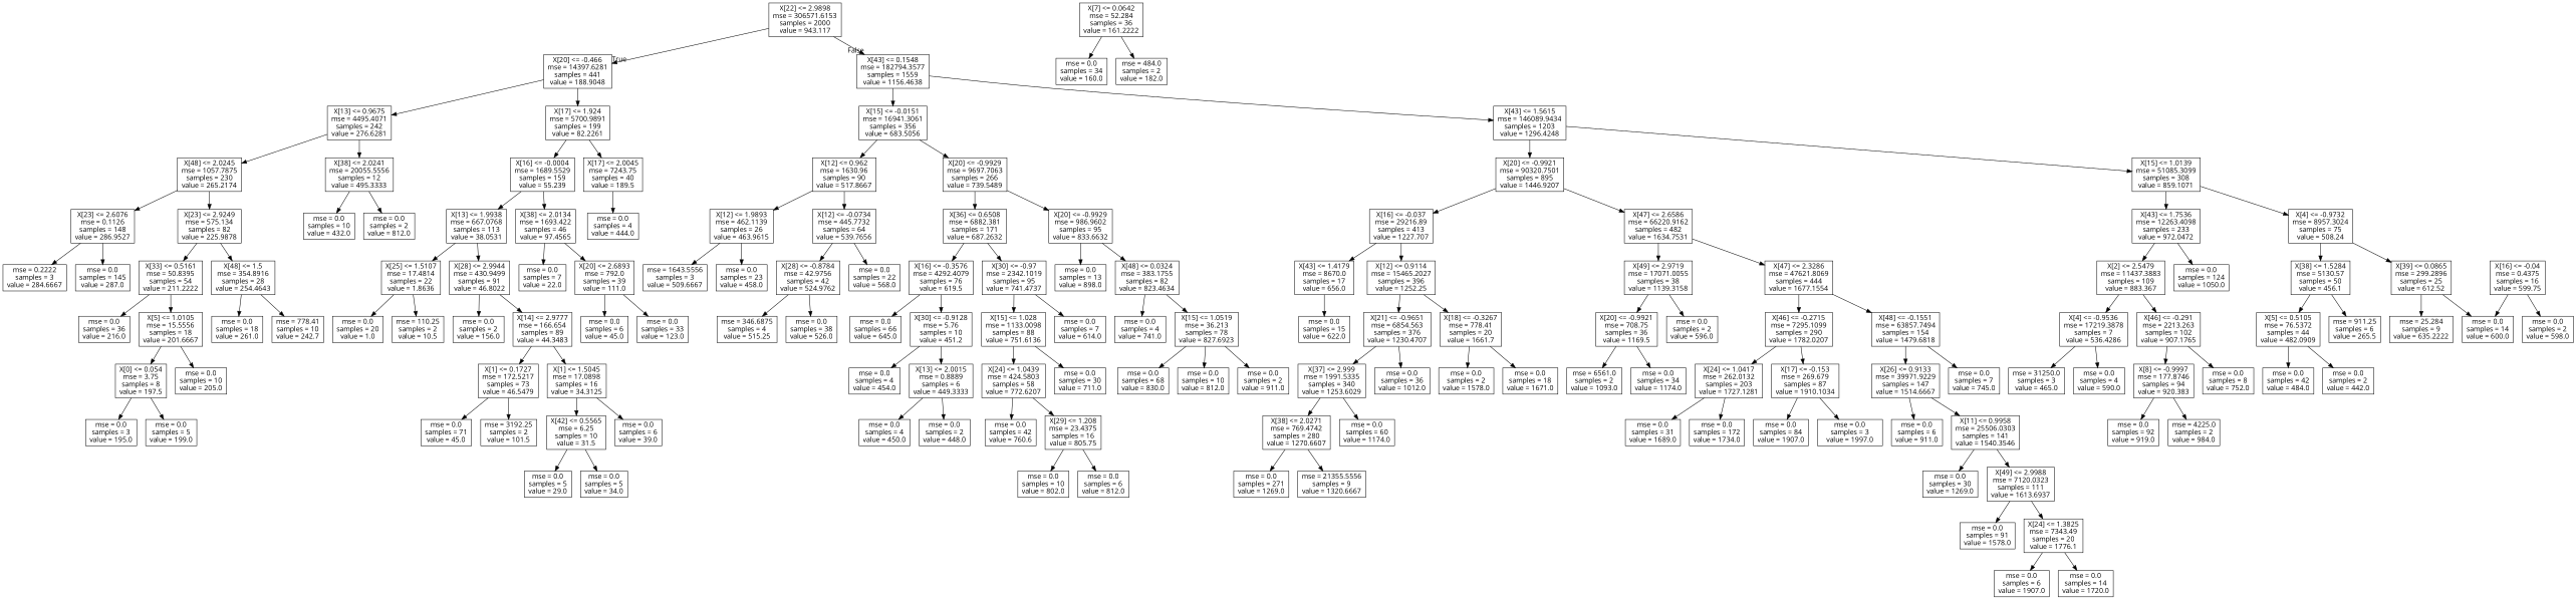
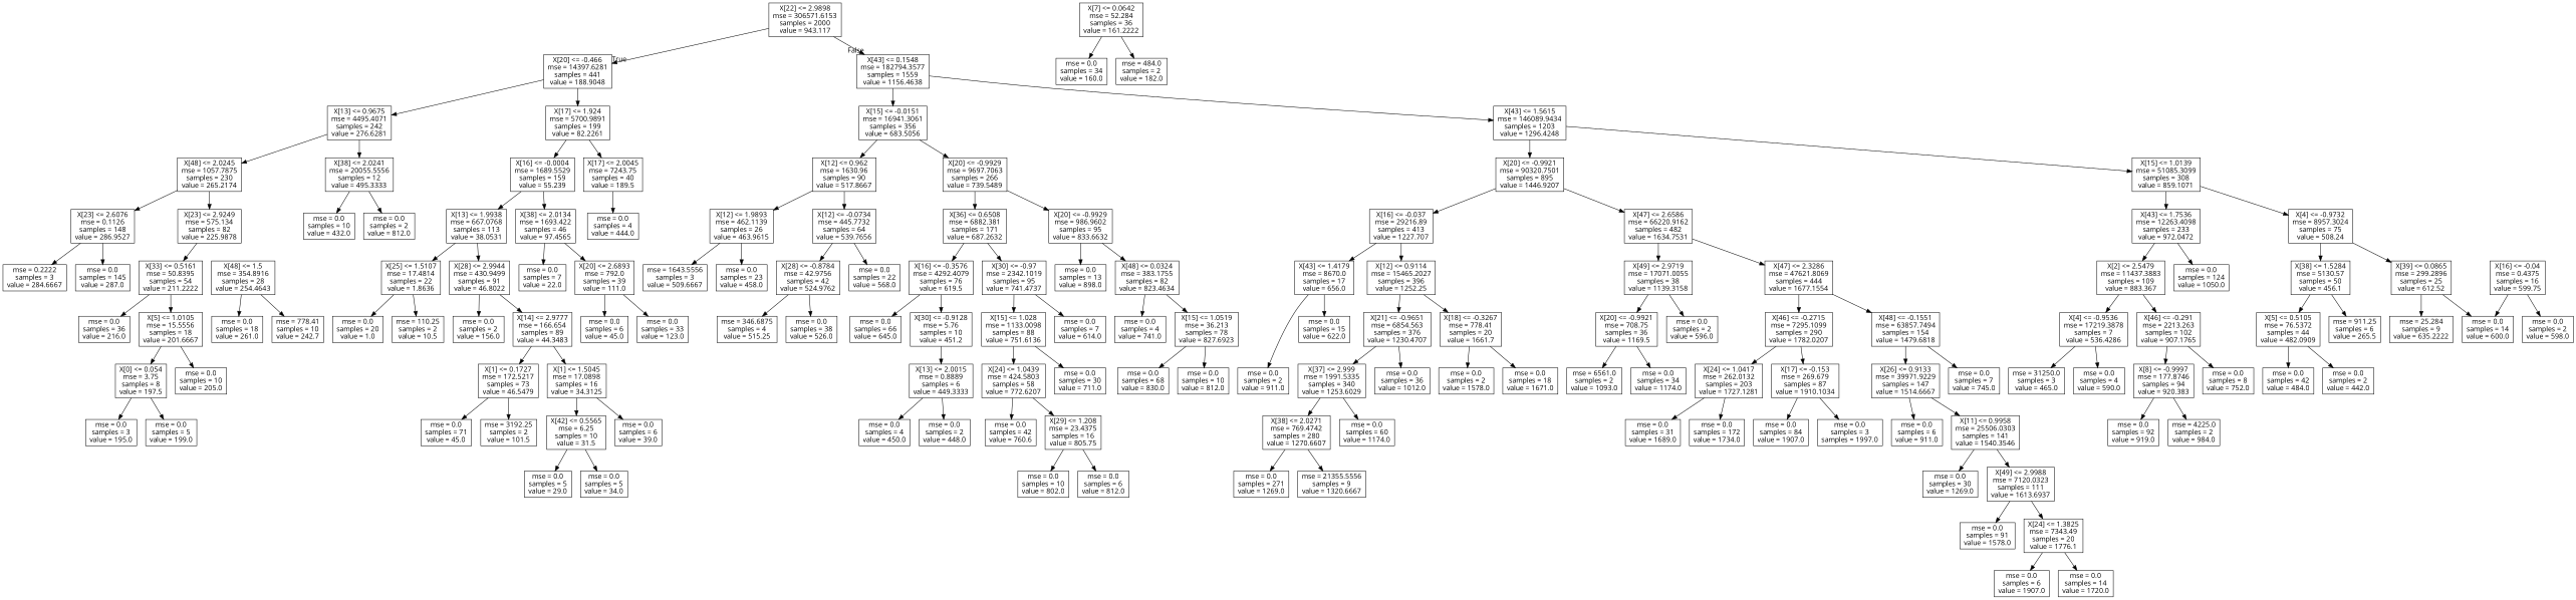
  digraph {
    fontname="Open Sans"
    node [fontname="Open Sans" shape=box]
    edge [fontname="Open Sans"]
    n1 [label="X[22] <= 2.9898\nmse = 306571.6153\nsamples = 2000\nvalue = 943.117"]
    n2 [label="X[20] <= -0.466\nmse = 14397.6281\nsamples = 441\nvalue = 188.9048"]
    n3 [label="X[43] <= 0.1548\nmse = 182794.3577\nsamples = 1559\nvalue = 1156.4638"]
    n4 [label="X[13] <= 0.9675\nmse = 4495.4071\nsamples = 242\nvalue = 276.6281"]
    n5 [label="X[17] <= 1.924\nmse = 5700.9891\nsamples = 199\nvalue = 82.2261"]
    n6 [label="X[15] <= -0.0151\nmse = 16941.3061\nsamples = 356\nvalue = 683.5056"]
    n7 [label="X[43] <= 1.5615\nmse = 146089.9434\nsamples = 1203\nvalue = 1296.4248"]
    n8 [label="X[48] <= 2.0245\nmse = 1057.7875\nsamples = 230\nvalue = 265.2174"]
    n9 [label="X[38] <= 2.0241\nmse = 20055.5556\nsamples = 12\nvalue = 495.3333"]
    n10 [label="X[16] <= -0.0004\nmse = 1689.5529\nsamples = 159\nvalue = 55.239"]
    n11 [label="X[17] <= 2.0045\nmse = 7243.75\nsamples = 40\nvalue = 189.5"]
    n12 [label="X[23] <= 2.9249\nmse = 575.134\nsamples = 82\nvalue = 225.9878"]
    n13 [label="X[23] <= 2.6076\nmse = 0.1126\nsamples = 148\nvalue = 286.9527"]
    n14 [label="mse = 0.0\nsamples = 2\nvalue = 812.0"]
    n15 [label="mse = 0.0\nsamples = 10\nvalue = 432.0"]
    n16 [label="X[48] <= 1.5\nmse = 354.8916\nsamples = 28\nvalue = 254.4643"]
    n17 [label="X[33] <= 0.5161\nmse = 50.8395\nsamples = 54\nvalue = 211.2222"]
    n18 [label="mse = 0.0\nsamples = 145\nvalue = 287.0"]
    n19 [label="mse = 0.2222\nsamples = 3\nvalue = 284.6667"]
    n20 [label="mse = 778.41\nsamples = 10\nvalue = 242.7"]
    n21 [label="mse = 0.0\nsamples = 18\nvalue = 261.0"]
    n22 [label="X[5] <= 1.0105\nmse = 15.5556\nsamples = 18\nvalue = 201.6667"]
    n23 [label="mse = 0.0\nsamples = 36\nvalue = 216.0"]
    n24 [label="mse = 0.0\nsamples = 10\nvalue = 205.0"]
    n25 [label="X[0] <= 0.054\nmse = 3.75\nsamples = 8\nvalue = 197.5"]
    n26 [label="mse = 0.0\nsamples = 3\nvalue = 195.0"]
    n27 [label="mse = 0.0\nsamples = 5\nvalue = 199.0"]
    n28 [label="X[38] <= 2.0134\nmse = 1693.422\nsamples = 46\nvalue = 97.4565"]
    n29 [label="X[13] <= 1.9938\nmse = 667.0768\nsamples = 113\nvalue = 38.0531"]
    n30 [label="mse = 0.0\nsamples = 4\nvalue = 444.0"]
    n31 [label="X[20] <= 2.6893\nmse = 792.0\nsamples = 39\nvalue = 111.0"]
    n32 [label="mse = 0.0\nsamples = 7\nvalue = 22.0"]
    n33 [label="X[28] <= 2.9944\nmse = 430.9499\nsamples = 91\nvalue = 46.8022"]
    n34 [label="X[25] <= 1.5107\nmse = 17.4814\nsamples = 22\nvalue = 1.8636"]
    n35 [label="mse = 0.0\nsamples = 33\nvalue = 123.0"]
    n36 [label="mse = 0.0\nsamples = 6\nvalue = 45.0"]
    n37 [label="X[14] <= 2.9777\nmse = 166.654\nsamples = 89\nvalue = 44.3483"]
    n38 [label="mse = 0.0\nsamples = 2\nvalue = 156.0"]
    n39 [label="mse = 110.25\nsamples = 2\nvalue = 10.5"]
    n40 [label="mse = 0.0\nsamples = 20\nvalue = 1.0"]
    n41 [label="X[1] <= 1.5045\nmse = 17.0898\nsamples = 16\nvalue = 34.3125"]
    n42 [label="X[1] <= 0.1727\nmse = 172.5217\nsamples = 73\nvalue = 46.5479"]
    n43 [label="X[42] <= 0.5565\nmse = 6.25\nsamples = 10\nvalue = 31.5"]
    n44 [label="mse = 0.0\nsamples = 6\nvalue = 39.0"]
    n45 [label="mse = 0.0\nsamples = 71\nvalue = 45.0"]
    n46 [label="mse = 3192.25\nsamples = 2\nvalue = 101.5"]
    n47 [label="mse = 0.0\nsamples = 5\nvalue = 29.0"]
    n48 [label="mse = 0.0\nsamples = 5\nvalue = 34.0"]
    n49 [label="X[7] <= 0.0642\nmse = 52.284\nsamples = 36\nvalue = 161.2222"]
    n50 [label="mse = 0.0\nsamples = 34\nvalue = 160.0"]
    n51 [label="mse = 484.0\nsamples = 2\nvalue = 182.0"]
    n52 [label="X[12] <= 0.962\nmse = 1630.96\nsamples = 90\nvalue = 517.8667"]
    n53 [label="X[20] <= -0.9929\nmse = 9697.7063\nsamples = 266\nvalue = 739.5489"]
    n54 [label="X[20] <= -0.9921\nmse = 90320.7501\nsamples = 895\nvalue = 1446.9207"]
    n55 [label="X[15] <= 1.0139\nmse = 51085.3099\nsamples = 308\nvalue = 859.1071"]
    n56 [label="X[12] <= -0.0734\nmse = 445.7732\nsamples = 64\nvalue = 539.7656"]
    n57 [label="X[12] <= 1.9893\nmse = 462.1139\nsamples = 26\nvalue = 463.9615"]
    n58 [label="X[20] <= -0.9929\nmse = 986.9602\nsamples = 95\nvalue = 833.6632"]
    n59 [label="X[36] <= 0.6508\nmse = 6882.381\nsamples = 171\nvalue = 687.2632"]
    n60 [label="mse = 0.0\nsamples = 22\nvalue = 568.0"]
    n61 [label="X[28] <= -0.8784\nmse = 42.9756\nsamples = 42\nvalue = 524.9762"]
    n62 [label="mse = 0.0\nsamples = 23\nvalue = 458.0"]
    n63 [label="mse = 1643.5556\nsamples = 3\nvalue = 509.6667"]
    n64 [label="mse = 0.0\nsamples = 38\nvalue = 526.0"]
    n65 [label="mse = 346.6875\nsamples = 4\nvalue = 515.25"]
    n66 [label="X[48] <= 0.0324\nmse = 383.1755\nsamples = 82\nvalue = 823.4634"]
    n67 [label="mse = 0.0\nsamples = 13\nvalue = 898.0"]
    n68 [label="X[30] <= -0.97\nmse = 2342.1019\nsamples = 95\nvalue = 741.4737"]
    n69 [label="X[16] <= -0.3576\nmse = 4292.4079\nsamples = 76\nvalue = 619.5"]
    n70 [label="X[15] <= 1.0519\nmse = 36.213\nsamples = 78\nvalue = 827.6923"]
    n71 [label="mse = 0.0\nsamples = 4\nvalue = 741.0"]
    n72 [label="mse = 0.0\nsamples = 10\nvalue = 812.0"]
    n73 [label="mse = 0.0\nsamples = 68\nvalue = 830.0"]
    n74 [label="mse = 0.0\nsamples = 7\nvalue = 614.0"]
    n75 [label="X[15] <= 1.028\nmse = 1133.0098\nsamples = 88\nvalue = 751.6136"]
    n76 [label="X[30] <= -0.9128\nmse = 5.76\nsamples = 10\nvalue = 451.2"]
    n77 [label="mse = 0.0\nsamples = 66\nvalue = 645.0"]
    n78 [label="X[24] <= 1.0439\nmse = 424.5803\nsamples = 58\nvalue = 772.6207"]
    n79 [label="mse = 0.0\nsamples = 30\nvalue = 711.0"]
    n80 [label="mse = 0.0\nsamples = 42\nvalue = 760.6"]
    n81 [label="X[29] <= 1.208\nmse = 23.4375\nsamples = 16\nvalue = 805.75"]
    n82 [label="mse = 0.0\nsamples = 10\nvalue = 802.0"]
    n83 [label="mse = 0.0\nsamples = 6\nvalue = 812.0"]
-   n84 [label="mse = 0.0\nsamples = 4\nvalue = 454.0"]
    n85 [label="X[13] <= 2.0015\nmse = 0.8889\nsamples = 6\nvalue = 449.3333"]
    n86 [label="mse = 0.0\nsamples = 4\nvalue = 450.0"]
    n87 [label="mse = 0.0\nsamples = 2\nvalue = 448.0"]
    n88 [label="X[47] <= 2.6586\nmse = 66220.9162\nsamples = 482\nvalue = 1634.7531"]
    n89 [label="X[16] <= -0.037\nmse = 29216.89\nsamples = 413\nvalue = 1227.707"]
    n90 [label="X[4] <= -0.9732\nmse = 8957.3024\nsamples = 75\nvalue = 508.24"]
    n91 [label="X[43] <= 1.7536\nmse = 12263.4098\nsamples = 233\nvalue = 972.0472"]
    n92 [label="X[47] <= 2.3286\nmse = 47621.8069\nsamples = 444\nvalue = 1677.1554"]
    n93 [label="X[49] <= 2.9719\nmse = 17071.0055\nsamples = 38\nvalue = 1139.3158"]
    n94 [label="X[12] <= 0.9114\nmse = 15465.2027\nsamples = 396\nvalue = 1252.25"]
    n95 [label="X[43] <= 1.4179\nmse = 8670.0\nsamples = 17\nvalue = 656.0"]
    n96 [label="X[48] <= -0.1551\nmse = 63857.7494\nsamples = 154\nvalue = 1479.6818"]
    n97 [label="X[46] <= -0.2715\nmse = 7295.1099\nsamples = 290\nvalue = 1782.0207"]
    n98 [label="mse = 0.0\nsamples = 2\nvalue = 596.0"]
    n99 [label="X[20] <= -0.9921\nmse = 708.75\nsamples = 36\nvalue = 1169.5"]
    n100 [label="mse = 0.0\nsamples = 7\nvalue = 745.0"]
    n101 [label="X[26] <= 0.9133\nmse = 39971.9229\nsamples = 147\nvalue = 1514.6667"]
    n102 [label="X[17] <= -0.153\nmse = 269.679\nsamples = 87\nvalue = 1910.1034"]
    n103 [label="X[24] <= 1.0417\nmse = 262.0132\nsamples = 203\nvalue = 1727.1281"]
    n104 [label="mse = 0.0\nsamples = 6\nvalue = 911.0"]
    n105 [label="X[11] <= 0.9958\nmse = 25506.0303\nsamples = 141\nvalue = 1540.3546"]
    n106 [label="mse = 0.0\nsamples = 30\nvalue = 1269.0"]
    n107 [label="X[49] <= 2.9988\nmse = 7120.0323\nsamples = 111\nvalue = 1613.6937"]
    n108 [label="mse = 0.0\nsamples = 91\nvalue = 1578.0"]
    n109 [label="X[24] <= 1.3825\nmse = 7343.49\nsamples = 20\nvalue = 1776.1"]
    n110 [label="mse = 0.0\nsamples = 6\nvalue = 1907.0"]
    n111 [label="mse = 0.0\nsamples = 14\nvalue = 1720.0"]
    n112 [label="mse = 0.0\nsamples = 84\nvalue = 1907.0"]
-   n113 [label="mse = 0.0\nsamples = 3\nvalue = 1997.0"]
+   n113 [label="mse = 0.0\nsamples = 3\nsamples = 1997.0"]
    n114 [label="mse = 0.0\nsamples = 31\nvalue = 1689.0"]
    n115 [label="mse = 0.0\nsamples = 172\nvalue = 1734.0"]
    n116 [label="mse = 0.0\nsamples = 34\nvalue = 1174.0"]
    n117 [label="mse = 6561.0\nsamples = 2\nvalue = 1093.0"]
    n118 [label="X[18] <= -0.3267\nmse = 778.41\nsamples = 20\nvalue = 1661.7"]
    n119 [label="X[21] <= -0.9651\nmse = 6854.563\nsamples = 376\nvalue = 1230.4707"]
    n120 [label="mse = 0.0\nsamples = 15\nvalue = 622.0"]
    n121 [label="mse = 0.0\nsamples = 2\nvalue = 911.0"]
    n122 [label="mse = 0.0\nsamples = 18\nvalue = 1671.0"]
    n123 [label="mse = 0.0\nsamples = 2\nvalue = 1578.0"]
    n124 [label="mse = 0.0\nsamples = 36\nvalue = 1012.0"]
    n125 [label="X[37] <= 2.999\nmse = 1991.5335\nsamples = 340\nvalue = 1253.6029"]
    n126 [label="X[38] <= 2.0271\nmse = 769.4742\nsamples = 280\nvalue = 1270.6607"]
    n127 [label="mse = 0.0\nsamples = 60\nvalue = 1174.0"]
    n128 [label="mse = 0.0\nsamples = 271\nvalue = 1269.0"]
    n129 [label="mse = 21355.5556\nsamples = 9\nvalue = 1320.6667"]
    n130 [label="X[39] <= 0.0865\nmse = 299.2896\nsamples = 25\nvalue = 612.52"]
    n131 [label="X[38] <= 1.5284\nmse = 5130.57\nsamples = 50\nvalue = 456.1"]
    n132 [label="mse = 0.0\nsamples = 124\nvalue = 1050.0"]
    n133 [label="X[2] <= 2.5479\nmse = 11437.3883\nsamples = 109\nvalue = 883.367"]
    n134 [label="mse = 25.284\nsamples = 9\nvalue = 635.2222"]
    n135 [label="mse = 0.0\nsamples = 14\nvalue = 600.0"]
    n136 [label="mse = 911.25\nsamples = 6\nvalue = 265.5"]
    n137 [label="X[5] <= 0.5105\nmse = 76.5372\nsamples = 44\nvalue = 482.0909"]
    n138 [label="X[16] <= -0.04\nmse = 0.4375\nsamples = 16\nvalue = 599.75"]
    n139 [label="mse = 0.0\nsamples = 2\nvalue = 598.0"]
    n140 [label="mse = 0.0\nsamples = 2\nvalue = 442.0"]
    n141 [label="mse = 0.0\nsamples = 42\nvalue = 484.0"]
    n142 [label="X[46] <= -0.291\nmse = 2213.263\nsamples = 102\nvalue = 907.1765"]
    n143 [label="X[4] <= -0.9536\nmse = 17219.3878\nsamples = 7\nvalue = 536.4286"]
    n144 [label="mse = 0.0\nsamples = 8\nvalue = 752.0"]
    n145 [label="X[8] <= -0.9997\nmse = 177.8746\nsamples = 94\nvalue = 920.383"]
    n146 [label="mse = 0.0\nsamples = 4\nvalue = 590.0"]
    n147 [label="mse = 31250.0\nsamples = 3\nvalue = 465.0"]
    n148 [label="mse = 0.0\nsamples = 92\nvalue = 919.0"]
    n149 [label="mse = 4225.0\nsamples = 2\nvalue = 984.0"]
    n1 -> n2 [headlabel=True labelangle=45 labeldistance=2.5]
    n1 -> n3 [headlabel=False labelangle=-45 labeldistance=2.5]
    n2 -> n4
    n2 -> n5
    n3 -> n6
    n3 -> n7
    n4 -> n8
    n4 -> n9
    n5 -> n10
    n5 -> n11
    n6 -> n52
    n6 -> n53
    n7 -> n54
    n7 -> n55
    n8 -> n12
    n8 -> n13
    n9 -> n14
    n9 -> n15
    n10 -> n28
    n10 -> n29
    n11 -> n30
-   n12 -> n16
    n12 -> n17
    n13 -> n18
    n13 -> n19
    n16 -> n20
    n16 -> n21
    n17 -> n22
    n17 -> n23
    n22 -> n24
    n22 -> n25
    n25 -> n26
    n25 -> n27
    n28 -> n31
    n28 -> n32
    n29 -> n33
    n29 -> n34
    n31 -> n35
    n31 -> n36
    n33 -> n37
    n33 -> n38
    n34 -> n39
    n34 -> n40
    n37 -> n41
    n37 -> n42
    n41 -> n43
    n41 -> n44
    n42 -> n45
    n42 -> n46
    n43 -> n47
    n43 -> n48
    n49 -> n50
    n49 -> n51
    n52 -> n56
    n52 -> n57
    n53 -> n58
    n53 -> n59
    n54 -> n88
    n54 -> n89
    n55 -> n90
    n55 -> n91
    n56 -> n60
    n56 -> n61
    n57 -> n62
    n57 -> n63
    n58 -> n66
    n58 -> n67
    n59 -> n68
    n59 -> n69
    n61 -> n64
    n61 -> n65
    n66 -> n70
    n66 -> n71
    n68 -> n74
    n68 -> n75
    n69 -> n76
    n69 -> n77
    n70 -> n72
    n70 -> n73
    n75 -> n78
    n75 -> n79
-   n76 -> n84
    n76 -> n85
    n78 -> n80
    n78 -> n81
    n81 -> n82
    n81 -> n83
    n85 -> n86
    n85 -> n87
    n88 -> n92
    n88 -> n93
    n89 -> n94
    n89 -> n95
    n90 -> n130
    n90 -> n131
    n91 -> n132
    n91 -> n133
    n92 -> n96
    n92 -> n97
    n93 -> n98
    n93 -> n99
    n94 -> n118
    n94 -> n119
    n95 -> n120
-   n70 -> n121
+   n95 -> n121
    n96 -> n100
    n96 -> n101
    n97 -> n102
    n97 -> n103
    n99 -> n116
    n99 -> n117
    n101 -> n104
    n101 -> n105
    n102 -> n112
    n102 -> n113
    n103 -> n114
    n103 -> n115
    n105 -> n106
    n105 -> n107
    n107 -> n108
    n107 -> n109
    n109 -> n110
    n109 -> n111
    n118 -> n122
    n118 -> n123
    n119 -> n124
    n119 -> n125
    n125 -> n126
    n125 -> n127
    n126 -> n128
    n126 -> n129
    n130 -> n134
    n130 -> n135
    n131 -> n136
    n131 -> n137
    n133 -> n142
    n133 -> n143
    n137 -> n140
    n137 -> n141
    n138 -> n135
    n138 -> n139
    n142 -> n144
    n142 -> n145
    n143 -> n146
    n143 -> n147
    n145 -> n148
    n145 -> n149
  }
